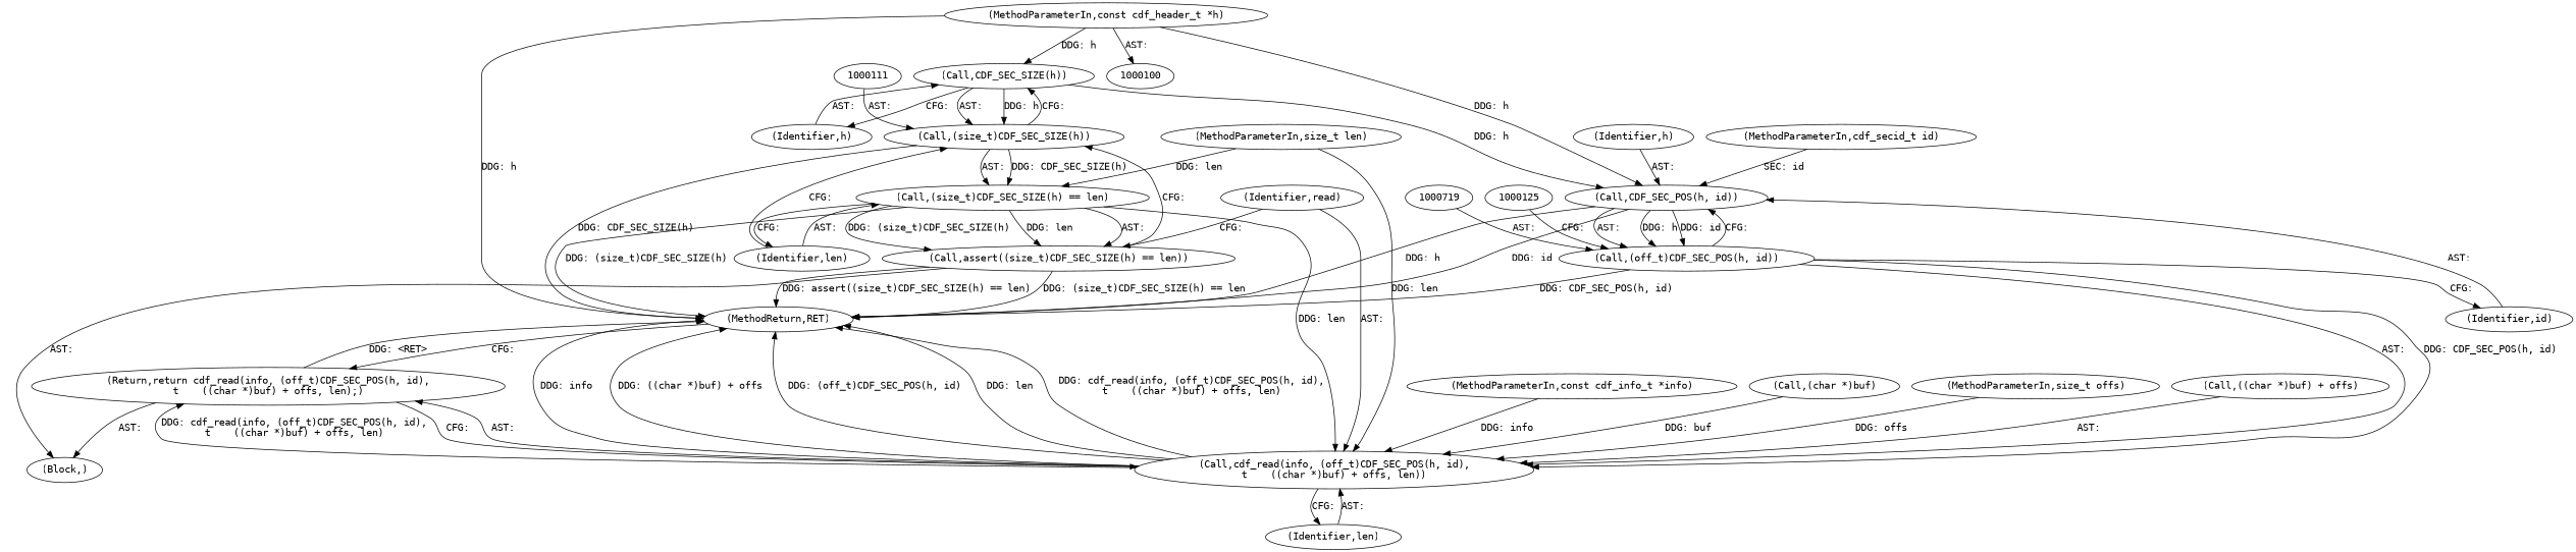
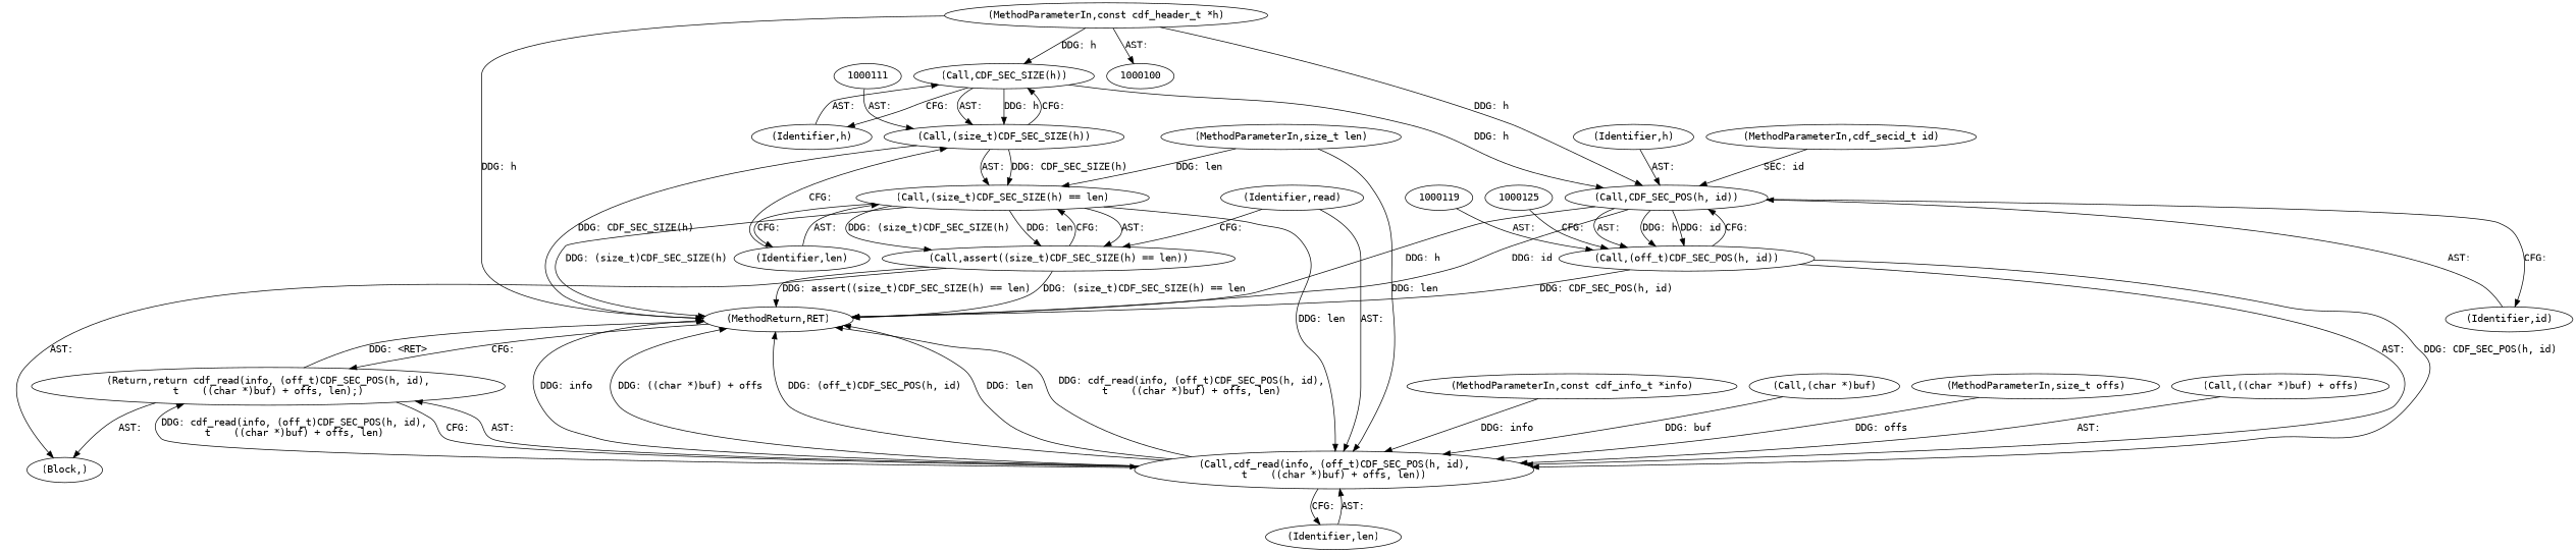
  digraph {
    fontname="DejaVu Sans Mono"
    node [fontname="DejaVu Sans Mono"]
    edge [fontname="DejaVu Sans Mono"]
    n1 [label="(MethodParameterIn,const cdf_header_t *h)"]
    n2 [label="(Call,CDF_SEC_SIZE(h))"]
    n3 [label="(Call,CDF_SEC_POS(h, id))"]
    n4 [label="(MethodReturn,RET)"]
    1000100
    n6 [label="(Call,(size_t)CDF_SEC_SIZE(h))"]
    n7 [label="(Identifier,h)"]
    n8 [label="(Call,(off_t)CDF_SEC_POS(h, id))"]
    n9 [label="(Identifier,id)"]
    n10 [label="(Return,return cdf_read(info, (off_t)CDF_SEC_POS(h, id),\n\t    ((char *)buf) + offs, len);)"]
    n11 [label="(Call,(size_t)CDF_SEC_SIZE(h) == len)"]
    n12 [label="(Call,assert((size_t)CDF_SEC_SIZE(h) == len))"]
    n13 [label="(Call,cdf_read(info, (off_t)CDF_SEC_POS(h, id),\n\t    ((char *)buf) + offs, len))"]
    n14 [label="(Identifier,len)"]
    n15 [label="(Block,)"]
    n16 [label="(Identifier,len)"]
    n17 [label="(Identifier,h)"]
    n18 [label="(MethodParameterIn,size_t len)"]
    n19 [label="(Identifier,read)"]
    n20 [label="(MethodParameterIn,const cdf_info_t *info)"]
    n21 [label="(Call,(char *)buf)"]
    n22 [label="(MethodParameterIn,size_t offs)"]
    n23 [label="(MethodParameterIn,cdf_secid_t id)"]
    n24 [label="(Call,((char *)buf) + offs)"]
    1000111
-   1000119 [label=1000719]
+   1000119
    1000125
    n1 -> n2 [label="DDG: h"]
    n1 -> n3 [label="DDG: h"]
    n1 -> n4 [label="DDG: h"]
    n1 -> 1000100 [label="AST: "]
    n2 -> n3 [label="DDG: h"]
    n2 -> n6 [label="AST: "]
    n2 -> n6 [label="DDG: h"]
    n2 -> n7 [label="CFG: "]
    n3 -> n4 [label="DDG: h"]
    n3 -> n4 [label="DDG: id"]
    n3 -> n8 [label="AST: "]
    n3 -> n8 [label="DDG: h"]
    n3 -> n8 [label="DDG: id"]
-   n8 -> n9 [label="CFG: "]
+   n3 -> n9 [label="CFG: "]
    n4 -> n10 [label="CFG: "]
    n6 -> n2 [label="CFG: "]
    n6 -> n4 [label="DDG: CDF_SEC_SIZE(h)"]
    n6 -> n11 [label="AST: "]
    n6 -> n11 [label="DDG: CDF_SEC_SIZE(h)"]
    n7 -> n2 [label="AST: "]
    n8 -> n3 [label="CFG: "]
    n8 -> n4 [label="DDG: CDF_SEC_POS(h, id)"]
    n8 -> n13 [label="AST: "]
    n8 -> n13 [label="DDG: CDF_SEC_POS(h, id)"]
    n9 -> n3 [label="AST: "]
    n10 -> n4 [label="DDG: <RET>"]
    n10 -> n13 [label="CFG: "]
    n10 -> n15 [label="AST: "]
    n11 -> n4 [label="DDG: (size_t)CDF_SEC_SIZE(h)"]
    n11 -> n12 [label="AST: "]
    n11 -> n12 [label="DDG: (size_t)CDF_SEC_SIZE(h)"]
    n11 -> n12 [label="DDG: len"]
    n11 -> n13 [label="DDG: len"]
    n11 -> n14 [label="CFG: "]
    n12 -> n4 [label="DDG: assert((size_t)CDF_SEC_SIZE(h) == len)"]
    n12 -> n4 [label="DDG: (size_t)CDF_SEC_SIZE(h) == len"]
-   n12 -> n6 [label="CFG: "]
+   n12 -> n11 [label="CFG: "]
    n12 -> n15 [label="AST: "]
    n13 -> n4 [label="DDG: info"]
    n13 -> n4 [label="DDG: ((char *)buf) + offs"]
    n13 -> n4 [label="DDG: (off_t)CDF_SEC_POS(h, id)"]
    n13 -> n4 [label="DDG: len"]
    n13 -> n4 [label="DDG: cdf_read(info, (off_t)CDF_SEC_POS(h, id),\n\t    ((char *)buf) + offs, len)"]
    n13 -> n10 [label="AST: "]
    n13 -> n10 [label="DDG: cdf_read(info, (off_t)CDF_SEC_POS(h, id),\n\t    ((char *)buf) + offs, len)"]
    n13 -> n16 [label="CFG: "]
    n14 -> n6 [label="CFG: "]
    n14 -> n11 [label="AST: "]
    n16 -> n13 [label="AST: "]
    n17 -> n3 [label="AST: "]
    n18 -> n11 [label="DDG: len"]
    n18 -> n13 [label="DDG: len"]
    n19 -> n12 [label="CFG: "]
    n19 -> n13 [label="AST: "]
    n20 -> n13 [label="DDG: info"]
    n21 -> n13 [label="DDG: buf"]
    n22 -> n13 [label="DDG: offs"]
    n23 -> n3 [label="SEC: id"]
    n24 -> n13 [label="AST: "]
    1000111 -> n6 [label="AST: "]
    1000119 -> n8 [label="AST: "]
    1000125 -> n8 [label="CFG: "]
  }
